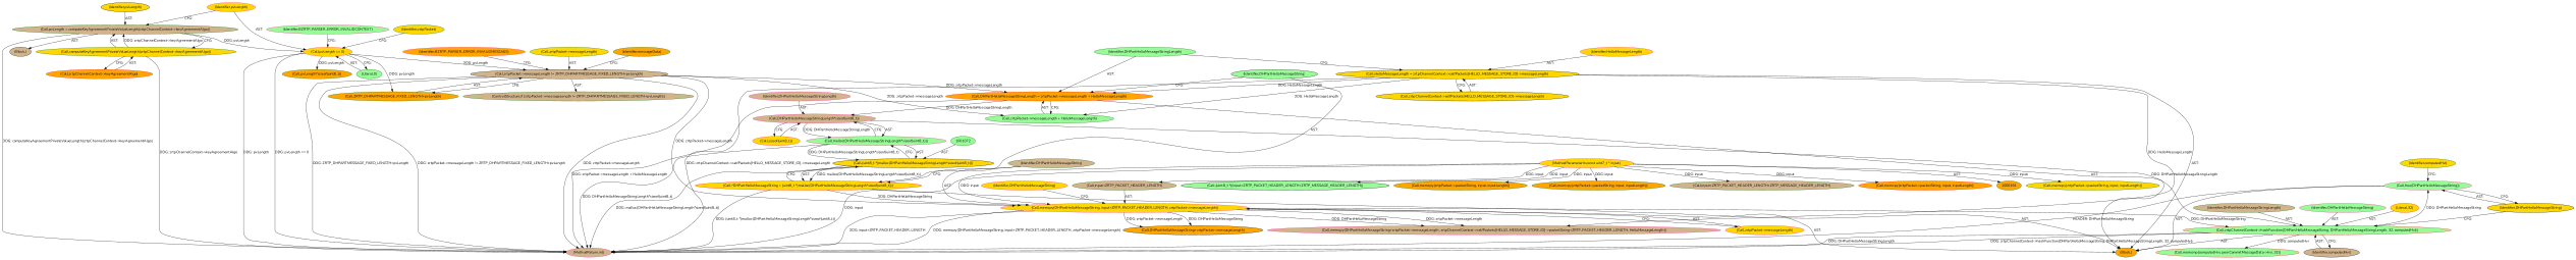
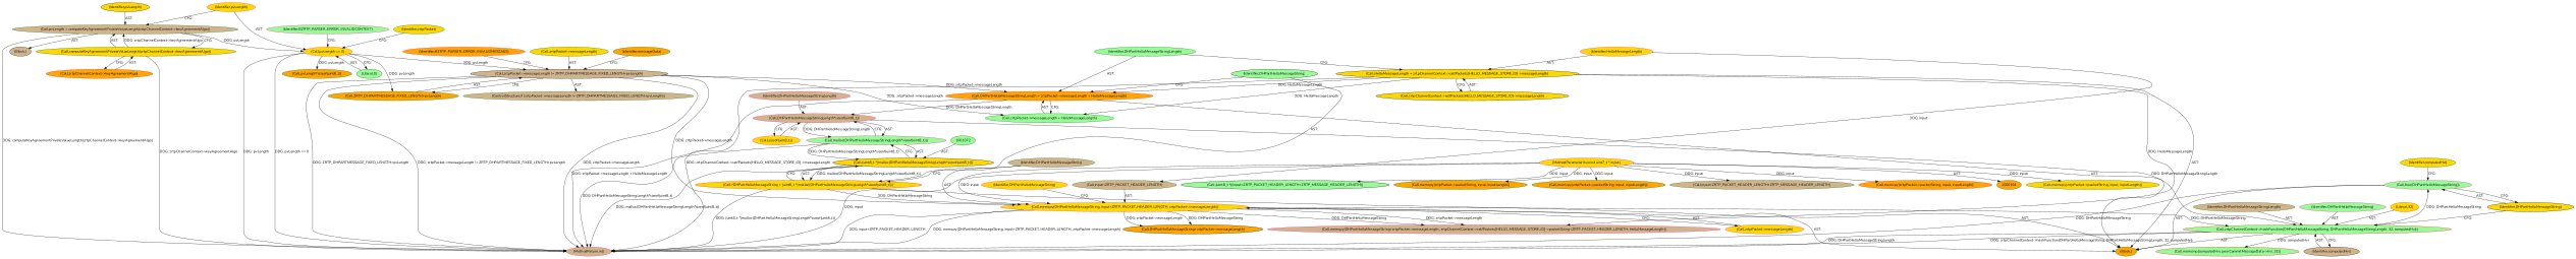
  digraph {
    fontname=Nunito
    node [color=darkgreen fillcolor=gold fontname=Nunito style=filled]
    edge [fontname=Nunito]
    n1 [color=deeppink fillcolor=palegreen label="(Call,free(DHPartHelloMessageString))"]
    n2 [fillcolor=orange label="(Block,)"]
    n3 [color=black label="(Identifier,DHPartHelloMessageString)"]
    n4 [color=deeppink fillcolor=tan label="(MethodReturn,int)"]
    n5 [color=red fillcolor=palegreen label="(Call,zrtpChannelContext->hashFunction(DHPartHelloMessageString, DHPartHelloMessageStringLength, 32, computedHvi))"]
    n6 [color=red fillcolor=palegreen label="(Call,memcmp(computedHvi, peerCommitMessageData->hvi, 32))"]
    n7 [color=black fillcolor=tan label="(Identifier,computedHvi)"]
    n8 [color=deeppink label="(Call,memcpy(DHPartHelloMessageString, input+ZRTP_PACKET_HEADER_LENGTH, zrtpPacket->messageLength))"]
    n9 [color=deeppink label="(Call,zrtpPacket->messageLength)"]
    n10 [color=black fillcolor=orange label="(Call,DHPartHelloMessageString+zrtpPacket->messageLength)"]
    n11 [color=deeppink fillcolor=tan label="(Call,memcpy(DHPartHelloMessageString+zrtpPacket->messageLength, zrtpChannelContext->selfPackets[HELLO_MESSAGE_STORE_ID]->packetString+ZRTP_PACKET_HEADER_LENGTH, HelloMessageLength))"]
    n12 [color=red label="(Call,*DHPartHelloMessageString = (uint8_t *)malloc(DHPartHelloMessageStringLength*sizeof(uint8_t)))"]
    n13 [color=black label="(Call,(uint8_t *)malloc(DHPartHelloMessageStringLength*sizeof(uint8_t)))"]
    n14 [color=deeppink fillcolor=palegreen label="(Call,malloc(DHPartHelloMessageStringLength*sizeof(uint8_t)))"]
    n15 [color=deeppink fillcolor=tan label="(Call,DHPartHelloMessageStringLength*sizeof(uint8_t))"]
    n16 [color=deeppink label="(Call,sizeof(uint8_t))"]
    n17 [color=red fillcolor=orange label="(Call,DHPartHelloMessageStringLength = zrtpPacket->messageLength + HelloMessageLength)"]
    n18 [fillcolor=palegreen label="(Call,zrtpPacket->messageLength + HelloMessageLength)"]
    n19 [color=black fillcolor=tan label="(Call,zrtpPacket->messageLength != ZRTP_DHPARTMESSAGE_FIXED_LENGTH+pvLength)"]
    n20 [fillcolor=orange label="(Call,ZRTP_DHPARTMESSAGE_FIXED_LENGTH+pvLength)"]
    n21 [fillcolor=tan label="(ControlStructure,if (zrtpPacket->messageLength != ZRTP_DHPARTMESSAGE_FIXED_LENGTH+pvLength))"]
    n22 [color=deeppink label="(Call,pvLength == 0)"]
    n23 [fillcolor=orange label="(Call,pvLength*sizeof(uint8_t))"]
    n24 [fillcolor=palegreen label="(Literal,0)"]
    n25 [fillcolor=tan label="(Call,pvLength = computeKeyAgreementPrivateValueLength(zrtpChannelContext->keyAgreementAlgo))"]
    n26 [label="(Call,computeKeyAgreementPrivateValueLength(zrtpChannelContext->keyAgreementAlgo))"]
    n27 [color=black fillcolor=tan label="(Block,)"]
    n28 [color=red fillcolor=orange label="(Call,zrtpChannelContext->keyAgreementAlgo)"]
    n29 [color=black label="(Call,HelloMessageLength = zrtpChannelContext->selfPackets[HELLO_MESSAGE_STORE_ID]->messageLength)"]
    n30 [color=black label="(Call,zrtpChannelContext->selfPackets[HELLO_MESSAGE_STORE_ID]->messageLength)"]
    n31 [color=deeppink label="(MethodParameterIn,const uint7_t * input)"]
    n32 [label="(Call,memcpy(zrtpPacket->packetString, input, inputLength))"]
    n33 [color=black fillcolor=palegreen label="(Call,(uint8_t *)(input+ZRTP_PACKET_HEADER_LENGTH+ZRTP_MESSAGE_HEADER_LENGTH))"]
    n34 [fillcolor=tan label="(Call,input+ZRTP_PACKET_HEADER_LENGTH)"]
    n35 [fillcolor=orange label="(Call,memcpy(zrtpPacket->packetString, input, inputLength))"]
    n36 [fillcolor=orange label="(Call,memcpy(zrtpPacket->packetString, input, inputLength))"]
    n37 [fillcolor=tan label="(Call,input+ZRTP_PACKET_HEADER_LENGTH+ZRTP_MESSAGE_HEADER_LENGTH)"]
    n38 [color=red fillcolor=orange label="(Call,memcpy(zrtpPacket->packetString, input, inputLength))"]
    1000191 [fillcolor=orange]
    n40 [fillcolor=tan label="(Identifier,DHPartHelloMessageString)"]
    n41 [color=black label="(Identifier,pvLength)"]
    n42 [color=deeppink fillcolor=orange label="(Identifier,BZRTP_PARSER_ERROR_INVALIDMESSAGE)"]
    n43 [label="(Call,zrtpPacket->messageLength)"]
    n44 [label="(Identifier,computedHvi)"]
    n45 [color=deeppink label="(Identifier,HelloMessageLength)"]
    n46 [color=deeppink fillcolor=palegreen label="(Identifier,BZRTP_PARSER_ERROR_INVALIDCONTEXT)"]
    n47 [color=deeppink label="(Identifier,DHPartHelloMessageString)"]
    n48 [label="(Identifier,zrtpPacket)"]
    n49 [fillcolor=orange label="(Identifier,messageData)"]
    n50 [color=deeppink label="(Identifier,pvLength)"]
    n51 [color=deeppink fillcolor=tan label="(Identifier,DHPartHelloMessageStringLength)"]
    n52 [fillcolor=tan label="(Identifier,DHPartHelloMessageStringLength)"]
    n53 [fillcolor=palegreen label="(Identifier,DHPartHelloMessageStringLength)"]
    n54 [color=deeppink fillcolor=palegreen label="(Identifier,DHPartHelloMessageString)"]
    n55 [color=red label="(Literal,32)"]
    n56 [color=black fillcolor=palegreen label="(Identifier,DHPartHelloMessageString)"]
    1001072 [fillcolor=palegreen]
    n1 -> n2 [label="AST: "]
    n1 -> n3 [label="CFG: "]
-   n1 -> n4 [label="HEADER: DHPartHelloMessageString"]
+   n1 -> n4 [label="DDG: DHPartHelloMessageString"]
    n3 -> n1 [label="AST: "]
    n3 -> n5 [label="CFG: "]
    n5 -> n1 [label="DDG: DHPartHelloMessageString"]
    n5 -> n2 [label="AST: "]
    n5 -> n4 [label="DDG: DHPartHelloMessageStringLength"]
    n5 -> n4 [label="DDG: zrtpChannelContext->hashFunction(DHPartHelloMessageString, DHPartHelloMessageStringLength, 32, computedHvi)"]
    n5 -> n6 [label="DDG: computedHvi"]
    n5 -> n7 [label="CFG: "]
    n7 -> n5 [label="AST: "]
    n8 -> n2 [label="AST: "]
    n8 -> n4 [label="DDG: input+ZRTP_PACKET_HEADER_LENGTH"]
    n8 -> n4 [label="DDG: memcpy(DHPartHelloMessageString, input+ZRTP_PACKET_HEADER_LENGTH, zrtpPacket->messageLength)"]
    n8 -> n5 [label="DDG: DHPartHelloMessageString"]
    n8 -> n9 [label="CFG: "]
    n8 -> n10 [label="DDG: DHPartHelloMessageString"]
    n8 -> n10 [label="DDG: zrtpPacket->messageLength"]
    n8 -> n11 [label="DDG: DHPartHelloMessageString"]
    n8 -> n11 [label="DDG: zrtpPacket->messageLength"]
    n9 -> n8 [label="AST: "]
    n12 -> n2 [label="AST: "]
    n12 -> n4 [label="DDG: (uint8_t *)malloc(DHPartHelloMessageStringLength*sizeof(uint8_t))"]
    n12 -> n8 [label="DDG: DHPartHelloMessageString"]
    n12 -> n13 [label="CFG: "]
    n13 -> n4 [label="DDG: malloc(DHPartHelloMessageStringLength*sizeof(uint8_t))"]
    n13 -> n12 [label="AST: "]
    n13 -> n12 [label="DDG: malloc(DHPartHelloMessageStringLength*sizeof(uint8_t))"]
    n13 -> n14 [label="CFG: "]
    n14 -> n4 [label="DDG: DHPartHelloMessageStringLength*sizeof(uint8_t)"]
    n14 -> n13 [label="AST: "]
    n14 -> n13 [label="DDG: DHPartHelloMessageStringLength*sizeof(uint8_t)"]
    n14 -> n15 [label="CFG: "]
    n15 -> n5 [label="DDG: DHPartHelloMessageStringLength"]
    n15 -> n14 [label="AST: "]
    n15 -> n14 [label="DDG: DHPartHelloMessageStringLength"]
    n15 -> n16 [label="CFG: "]
    n16 -> n15 [label="AST: "]
    n17 -> n2 [label="AST: "]
    n17 -> n4 [label="DDG: zrtpPacket->messageLength + HelloMessageLength"]
    n17 -> n15 [label="DDG: DHPartHelloMessageStringLength"]
    n17 -> n18 [label="CFG: "]
    n18 -> n17 [label="AST: "]
    n19 -> n4 [label="DDG: zrtpPacket->messageLength"]
    n19 -> n4 [label="DDG: ZRTP_DHPARTMESSAGE_FIXED_LENGTH+pvLength"]
    n19 -> n4 [label="DDG: zrtpPacket->messageLength != ZRTP_DHPARTMESSAGE_FIXED_LENGTH+pvLength"]
    n19 -> n8 [label="DDG: zrtpPacket->messageLength"]
    n19 -> n17 [label="DDG: zrtpPacket->messageLength"]
    n19 -> n18 [label="DDG: zrtpPacket->messageLength"]
    n19 -> n20 [label="CFG: "]
    n19 -> n21 [label="AST: "]
    n20 -> n19 [label="AST: "]
    n22 -> n4 [label="DDG: pvLength"]
    n22 -> n4 [label="DDG: pvLength == 0"]
    n22 -> n19 [label="DDG: pvLength"]
    n22 -> n20 [label="DDG: pvLength"]
    n22 -> n23 [label="DDG: pvLength"]
    n22 -> n24 [label="CFG: "]
    n24 -> n22 [label="AST: "]
    n25 -> n4 [label="DDG: computeKeyAgreementPrivateValueLength(zrtpChannelContext->keyAgreementAlgo)"]
    n25 -> n22 [label="DDG: pvLength"]
    n25 -> n26 [label="CFG: "]
    n25 -> n27 [label="AST: "]
    n26 -> n4 [label="DDG: zrtpChannelContext->keyAgreementAlgo"]
    n26 -> n25 [label="AST: "]
    n26 -> n25 [label="DDG: zrtpChannelContext->keyAgreementAlgo"]
    n26 -> n28 [label="CFG: "]
    n28 -> n26 [label="AST: "]
    n29 -> n2 [label="AST: "]
    n29 -> n4 [label="DDG: zrtpChannelContext->selfPackets[HELLO_MESSAGE_STORE_ID]->messageLength"]
    n29 -> n11 [label="DDG: HelloMessageLength"]
    n29 -> n17 [label="DDG: HelloMessageLength"]
    n29 -> n18 [label="DDG: HelloMessageLength"]
    n29 -> n30 [label="CFG: "]
    n30 -> n29 [label="AST: "]
    n31 -> n4 [label="DDG: input"]
    n31 -> n8 [label="DDG: input"]
    n31 -> n32 [label="DDG: input"]
    n31 -> n33 [label="DDG: input"]
-   n31 -> n34 [label="DDG: input"]
+   n45 -> n34 [label="DDG: input"]
    n31 -> n35 [label="DDG: input"]
    n31 -> n36 [label="DDG: input"]
    n31 -> n37 [label="DDG: input"]
    n31 -> n38 [label="DDG: input"]
    n31 -> 1000191 [label="AST: "]
    n34 -> n8 [label="AST: "]
    n40 -> n8 [label="AST: "]
    n40 -> n12 [label="CFG: "]
    n41 -> n25 [label="AST: "]
    n42 -> n19 [label="CFG: "]
    n43 -> n19 [label="AST: "]
    n44 -> n1 [label="CFG: "]
    n45 -> n29 [label="AST: "]
    n46 -> n22 [label="CFG: "]
    n47 -> n8 [label="CFG: "]
    n48 -> n22 [label="CFG: "]
    n49 -> n19 [label="CFG: "]
    n50 -> n22 [label="AST: "]
    n50 -> n25 [label="CFG: "]
    n51 -> n15 [label="AST: "]
    n52 -> n5 [label="AST: "]
    n53 -> n17 [label="AST: "]
    n53 -> n29 [label="CFG: "]
    n54 -> n5 [label="AST: "]
    n55 -> n5 [label="AST: "]
    n56 -> n12 [label="AST: "]
    n56 -> n17 [label="CFG: "]
    1001072 -> n13 [label="AST: "]
  }
